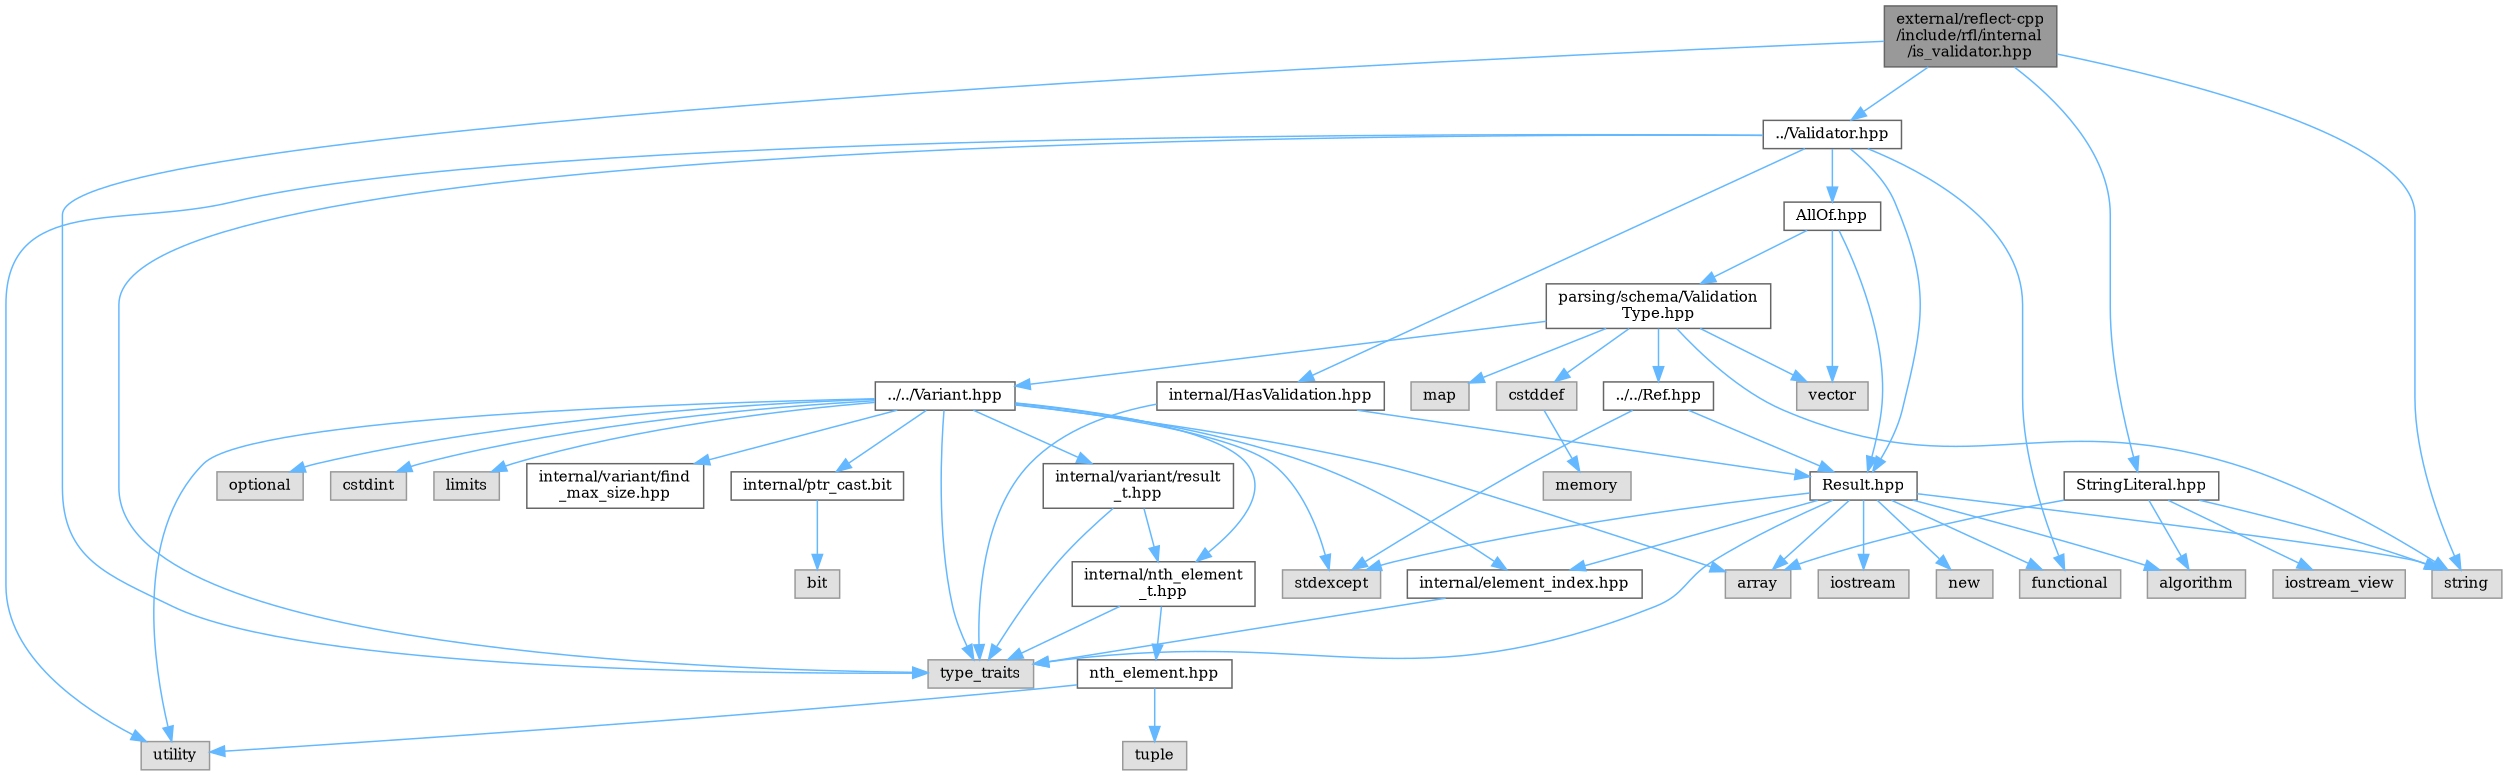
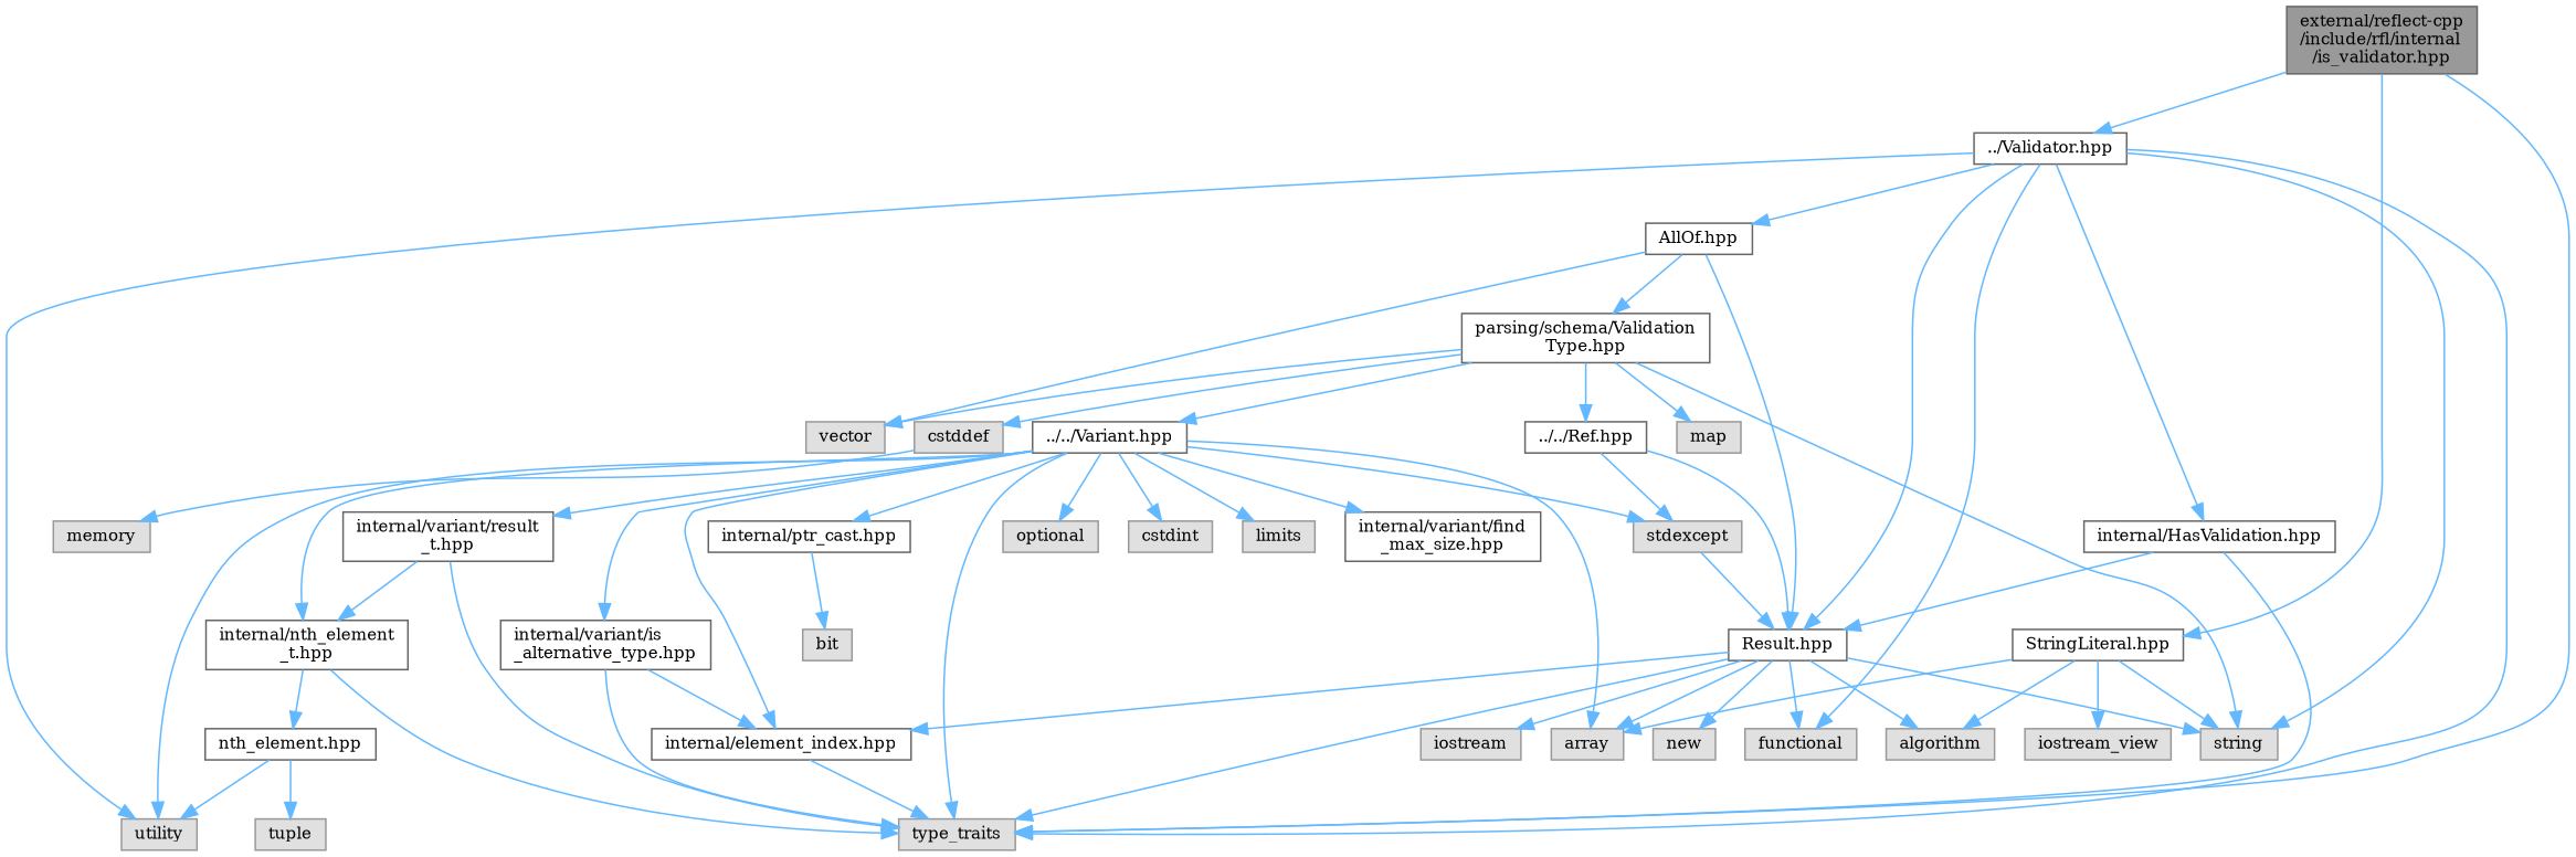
  digraph {
    fontname="DejaVu Serif"
    node [color=grey60 fillcolor="#E0E0E0" fontname="DejaVu Serif" fontsize=10 shape=box style=filled]
    edge [color=steelblue1 fontname="DejaVu Serif" fontsize=10 labelfontname=Helvetica labelfontsize=10 style=solid]
    n1 [color=gray40 fillcolor=grey60 fontcolor=black height=0.2 label="external/reflect-cpp\l/include/rfl/internal\l/is_validator.hpp" width=0.4]
    n2 [height=0.2 label=type_traits width=0.4]
    n3 [color=grey40 fillcolor=white height=0.2 label="../Validator.hpp" width=0.4]
    n4 [color=grey40 fillcolor=white height=0.2 label="StringLiteral.hpp" width=0.4]
    n5 [height=0.2 label=functional width=0.4]
    n6 [height=0.2 label=string width=0.4]
    n7 [height=0.2 label=utility width=0.4]
    n8 [color=grey40 fillcolor=white height=0.2 label="AllOf.hpp" width=0.4]
    n9 [color=grey40 fillcolor=white height=0.2 label="Result.hpp" width=0.4]
    n10 [color=grey40 fillcolor=white height=0.2 label="internal/HasValidation.hpp" width=0.4]
    n11 [height=0.2 label=algorithm width=0.4]
    n12 [height=0.2 label=array width=0.4]
    n13 [height=0.2 label=iostream_view width=0.4]
    n14 [height=0.2 label=vector width=0.4]
    n15 [color=grey40 fillcolor=white height=0.2 label="parsing/schema/Validation\lType.hpp" width=0.4]
    n16 [height=0.2 label=iostream width=0.4]
    n17 [height=0.2 label=new width=0.4]
    n18 [height=0.2 label=stdexcept width=0.4]
    n19 [color=grey40 fillcolor=white height=0.2 label="internal/element_index.hpp" width=0.4]
    n20 [height=0.2 label=cstddef width=0.4]
    n21 [height=0.2 label=map width=0.4]
    n22 [color=grey40 fillcolor=white height=0.2 label="../../Ref.hpp" width=0.4]
    n23 [color=grey40 fillcolor=white height=0.2 label="../../Variant.hpp" width=0.4]
    n24 [height=0.2 label=optional width=0.4]
    n25 [height=0.2 label=memory width=0.4]
    n26 [height=0.2 label=cstdint width=0.4]
    n27 [height=0.2 label=limits width=0.4]
    n28 [color=grey40 fillcolor=white height=0.2 label="internal/nth_element\l_t.hpp" width=0.4]
    n29 [color=grey40 fillcolor=white height=0.2 label="internal/variant/find\l_max_size.hpp" width=0.4]
+   n30 [color=grey40 fillcolor=white height=0.2 label="internal/variant/is\l_alternative_type.hpp" width=0.4]
    n31 [color=grey40 fillcolor=white height=0.2 label="internal/variant/result\l_t.hpp" width=0.4]
-   n32 [color=grey40 fillcolor=white height=0.2 label="internal/ptr_cast.bit" width=0.4]
+   n32 [color=grey40 fillcolor=white height=0.2 label="internal/ptr_cast.hpp" width=0.4]
    n33 [color=grey40 fillcolor=white height=0.2 label="nth_element.hpp" width=0.4]
    n34 [height=0.2 label=bit width=0.4]
    n35 [height=0.2 label=tuple width=0.4]
    n1 -> n2
    n1 -> n3
    n1 -> n4
    n3 -> n2
    n3 -> n5
-   n1 -> n6
+   n3 -> n6
    n3 -> n7
    n3 -> n8
    n3 -> n9
    n3 -> n10
    n4 -> n6
    n4 -> n11
    n4 -> n12
    n4 -> n13
    n8 -> n9
    n8 -> n14
    n8 -> n15
    n9 -> n2
    n9 -> n5
    n9 -> n6
    n9 -> n11
    n9 -> n12
    n9 -> n16
    n9 -> n17
-   n9 -> n18
+   n18 -> n9
    n9 -> n19
    n10 -> n2
    n10 -> n9
    n15 -> n6
    n15 -> n14
    n15 -> n20
    n15 -> n21
    n15 -> n22
    n15 -> n23
    n19 -> n2
    n20 -> n25
    n22 -> n9
    n22 -> n18
    n23 -> n2
    n23 -> n7
    n23 -> n12
    n23 -> n18
    n23 -> n19
    n23 -> n24
    n23 -> n26
    n23 -> n27
    n23 -> n28
    n23 -> n29
+   n23 -> n30
    n23 -> n31
    n23 -> n32
    n28 -> n2
    n28 -> n33
+   n30 -> n2
+   n30 -> n19
    n31 -> n2
    n31 -> n28
    n32 -> n34
    n33 -> n7
    n33 -> n35
  }
